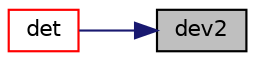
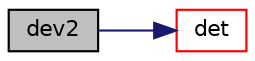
  digraph {
    rankdir=LR
    node [fontname=Helvetica fontsize=10 shape=record]
    n1 [color=black fillcolor=grey75 fontcolor=black height=0.2 label=dev2 style=filled width=0.4]
    n2 [color=red height=0.2 label=det width=0.4]
-   n2 -> n1 [color=midnightblue fontname=Helvetica fontsize=10 labelfontname=Helvetica labelfontsize=10 style=solid]
+   n1 -> n2 [color=midnightblue fontname=Helvetica fontsize=10 labelfontname=Helvetica labelfontsize=10 style=solid]
  }
